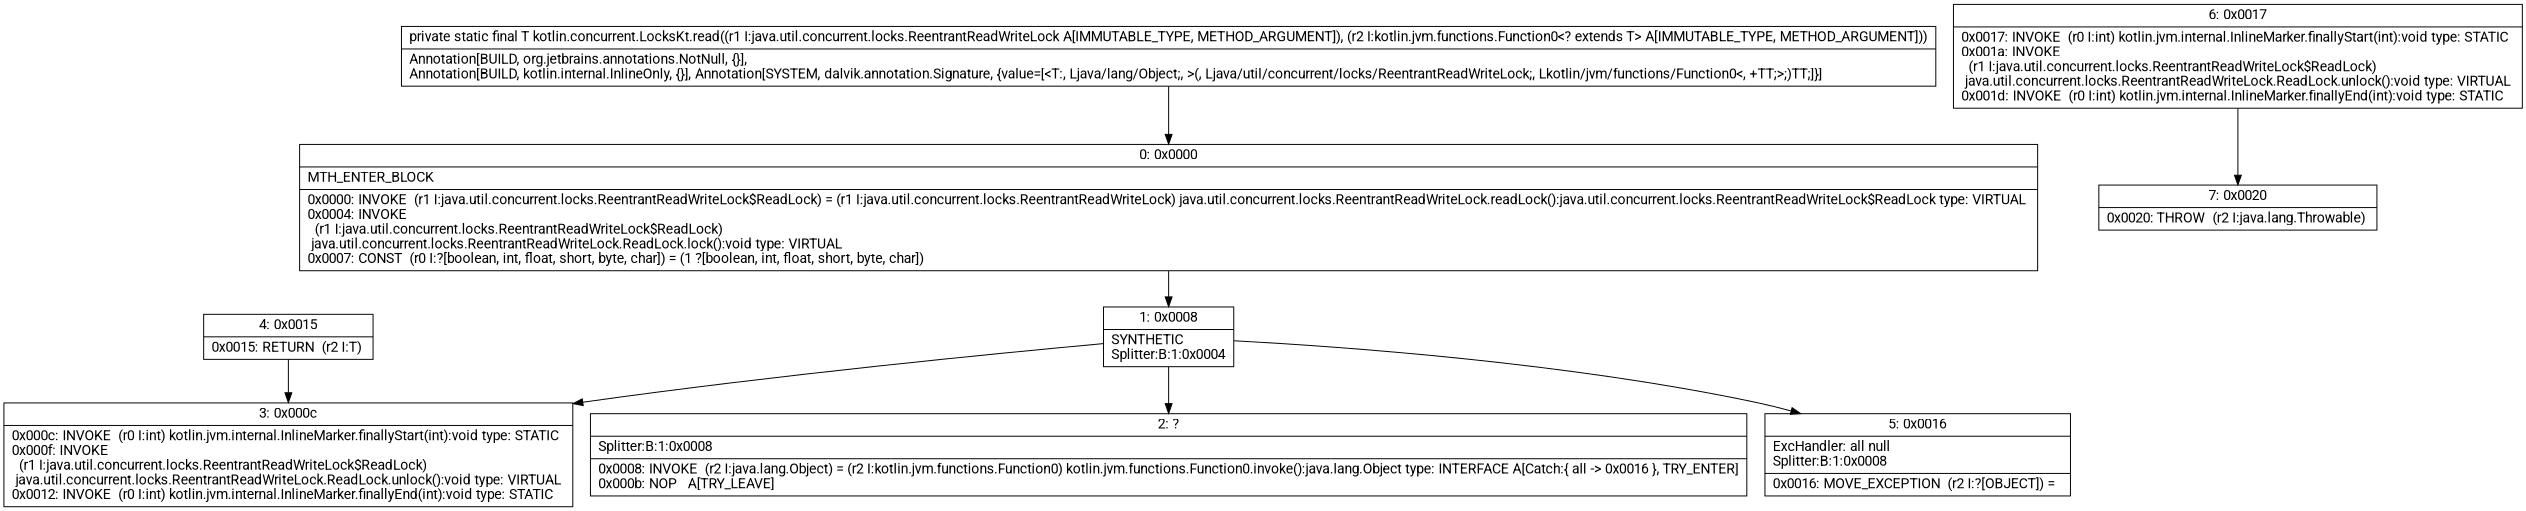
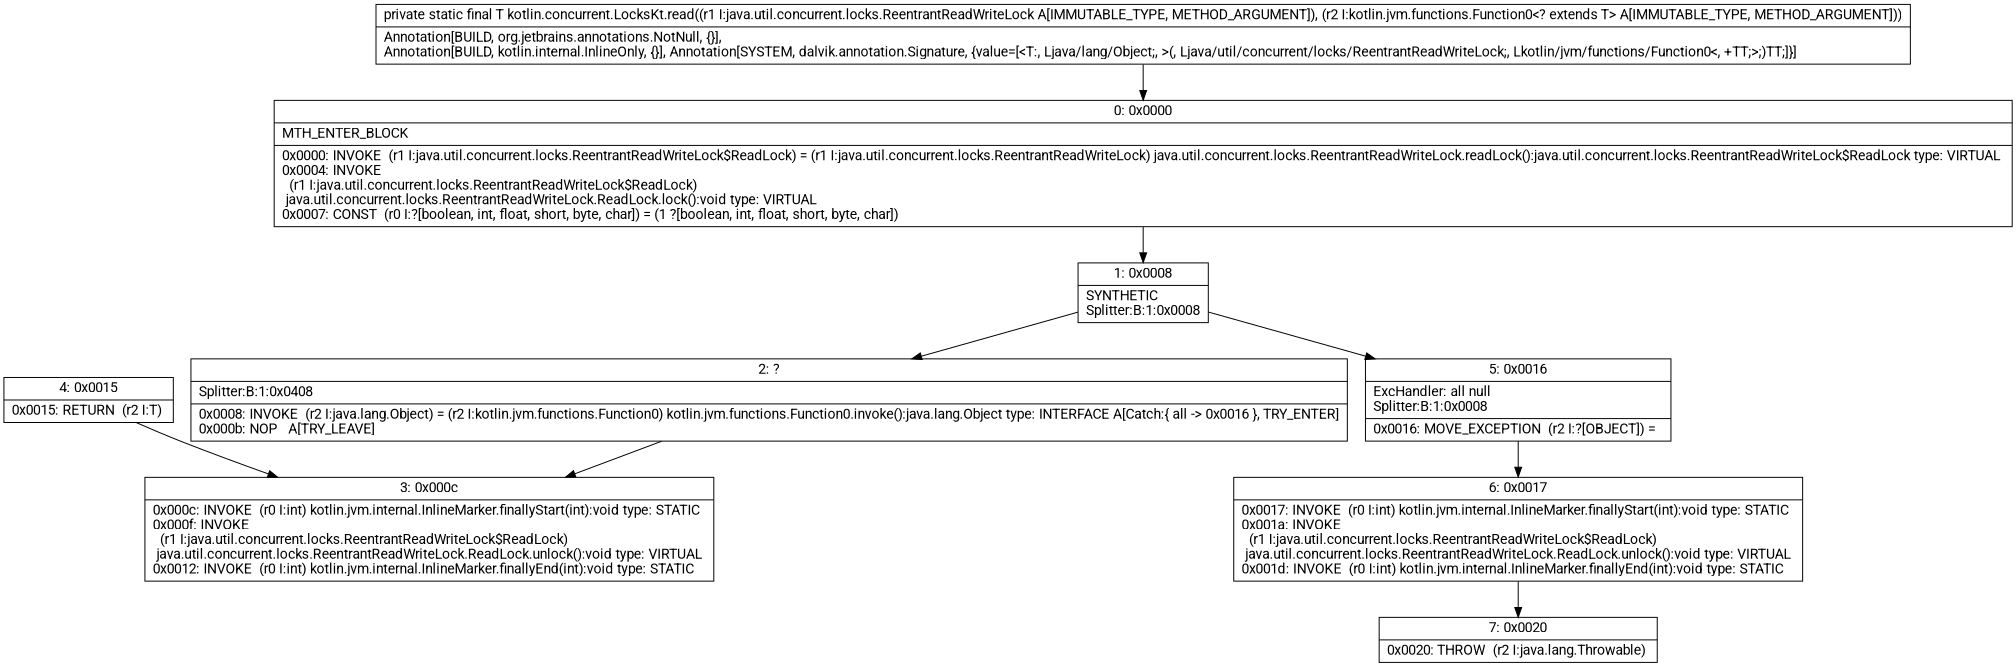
  digraph {
    fontname=Roboto
    node [fontname=Roboto shape=record]
    edge [fontname=Roboto]
    n1 [label="{0\:\ 0x0000|MTH_ENTER_BLOCK\l|0x0000: INVOKE  (r1 I:java.util.concurrent.locks.ReentrantReadWriteLock$ReadLock) = (r1 I:java.util.concurrent.locks.ReentrantReadWriteLock) java.util.concurrent.locks.ReentrantReadWriteLock.readLock():java.util.concurrent.locks.ReentrantReadWriteLock$ReadLock type: VIRTUAL \l0x0004: INVOKE  \l  (r1 I:java.util.concurrent.locks.ReentrantReadWriteLock$ReadLock)\l java.util.concurrent.locks.ReentrantReadWriteLock.ReadLock.lock():void type: VIRTUAL \l0x0007: CONST  (r0 I:?[boolean, int, float, short, byte, char]) = (1 ?[boolean, int, float, short, byte, char]) \l}"]
-   n2 [label="{1\:\ 0x0008|SYNTHETIC\lSplitter:B:1:0x0004\l}"]
-   n3 [label="{2\:\ ?|Splitter:B:1:0x0008\l|0x0008: INVOKE  (r2 I:java.lang.Object) = (r2 I:kotlin.jvm.functions.Function0) kotlin.jvm.functions.Function0.invoke():java.lang.Object type: INTERFACE A[Catch:\{ all \-\> 0x0016 \}, TRY_ENTER]\l0x000b: NOP   A[TRY_LEAVE]\l}"]
+   n2 [label="{1\:\ 0x0008|SYNTHETIC\lSplitter:B:1:0x0008\l}"]
+   n3 [label="{2\:\ ?|Splitter:B:1:0x0408\l|0x0008: INVOKE  (r2 I:java.lang.Object) = (r2 I:kotlin.jvm.functions.Function0) kotlin.jvm.functions.Function0.invoke():java.lang.Object type: INTERFACE A[Catch:\{ all \-\> 0x0016 \}, TRY_ENTER]\l0x000b: NOP   A[TRY_LEAVE]\l}"]
    n4 [label="{5\:\ 0x0016|ExcHandler: all null\lSplitter:B:1:0x0008\l|0x0016: MOVE_EXCEPTION  (r2 I:?[OBJECT]) =  \l}"]
    n5 [label="{3\:\ 0x000c|0x000c: INVOKE  (r0 I:int) kotlin.jvm.internal.InlineMarker.finallyStart(int):void type: STATIC \l0x000f: INVOKE  \l  (r1 I:java.util.concurrent.locks.ReentrantReadWriteLock$ReadLock)\l java.util.concurrent.locks.ReentrantReadWriteLock.ReadLock.unlock():void type: VIRTUAL \l0x0012: INVOKE  (r0 I:int) kotlin.jvm.internal.InlineMarker.finallyEnd(int):void type: STATIC \l}"]
    n6 [label="{6\:\ 0x0017|0x0017: INVOKE  (r0 I:int) kotlin.jvm.internal.InlineMarker.finallyStart(int):void type: STATIC \l0x001a: INVOKE  \l  (r1 I:java.util.concurrent.locks.ReentrantReadWriteLock$ReadLock)\l java.util.concurrent.locks.ReentrantReadWriteLock.ReadLock.unlock():void type: VIRTUAL \l0x001d: INVOKE  (r0 I:int) kotlin.jvm.internal.InlineMarker.finallyEnd(int):void type: STATIC \l}"]
    n7 [label="{4\:\ 0x0015|0x0015: RETURN  (r2 I:T) \l}"]
    n8 [label="{7\:\ 0x0020|0x0020: THROW  (r2 I:java.lang.Throwable) \l}"]
    n9 [label="{private static final T kotlin.concurrent.LocksKt.read((r1 I:java.util.concurrent.locks.ReentrantReadWriteLock A[IMMUTABLE_TYPE, METHOD_ARGUMENT]), (r2 I:kotlin.jvm.functions.Function0\<? extends T\> A[IMMUTABLE_TYPE, METHOD_ARGUMENT]))  | Annotation[BUILD, org.jetbrains.annotations.NotNull, \{\}], \lAnnotation[BUILD, kotlin.internal.InlineOnly, \{\}], Annotation[SYSTEM, dalvik.annotation.Signature, \{value=[\<T:, Ljava\/lang\/Object;, \>(, Ljava\/util\/concurrent\/locks\/ReentrantReadWriteLock;, Lkotlin\/jvm\/functions\/Function0\<, +TT;\>;)TT;]\}]\l}"]
    n1 -> n2
    n2 -> n3
    n2 -> n4
-   n2 -> n5
+   n3 -> n5
+   n4 -> n6
    n6 -> n8
    n7 -> n5
    n9 -> n1
  }
